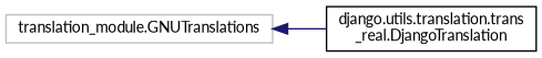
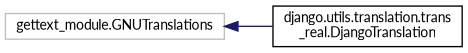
  digraph {
    rankdir=LR
    fontname=Lato
    node [fillcolor=white fontname=Lato fontsize=10 shape=record style=filled]
-   n1 [color=grey75 height=0.2 label="translation_module.GNUTranslations" width=0.4]
+   n1 [color=grey75 height=0.2 label="gettext_module.GNUTranslations" width=0.4]
    n2 [color=black height=0.2 label="django.utils.translation.trans\l_real.DjangoTranslation" width=0.4]
    n1 -> n2 [color=midnightblue dir=back fontname=Lato fontsize=10 labelfontname=Helvetica labelfontsize=10 style=solid]
  }
